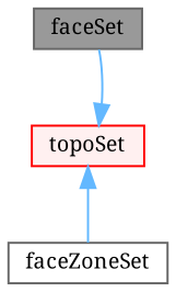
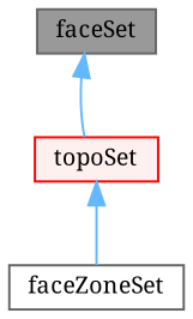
  digraph {
    fontname="Noto Serif"
    node [color=gray40 fontname="Noto Serif" fontsize=10 shape=box style=filled]
    edge [color=steelblue1 dir=back fontname="Noto Serif" fontsize=10 labelfontname=Helvetica labelfontsize=10 style=solid]
    n1 [fillcolor=grey60 fontcolor=black height=0.2 label=faceSet width=0.4]
    n2 [fillcolor=white height=0.2 label=faceZoneSet width=0.4]
    n3 [color=red fillcolor="#FFF0F0" height=0.2 label=topoSet width=0.4]
-   n3 -> n1
+   n1 -> n3
    n3 -> n2
  }
